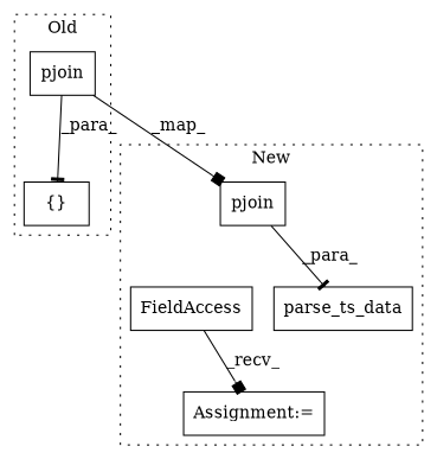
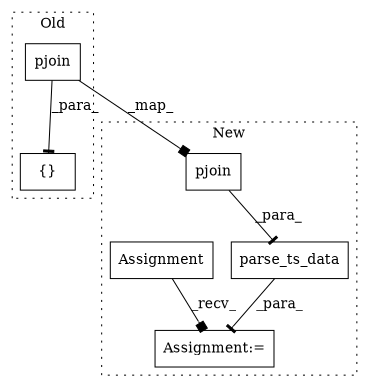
  digraph {
    node [a=32 l="6,1" shape=box]
    edge [arrowhead=tee]
    n1 [a=4 l="1,1" label="{}" s="7470,7509"]
    n2 [label=pjoin s="7471,7508"]
    n3 [l="14,1" label=parse_ts_data s="4812,4837"]
    n4 [label=pjoin s="4708,4745"]
-   n5 [a=22 l=5 label=FieldAccess s=4788]
+   n5 [a=22 l=5 label=Assignment s=4788]
    n6 [a=7 l=2 label="Assignment:=" s=4786]
    subgraph cluster_1 {
      label=Old
      style=dotted
      n1
      n2
    }
    subgraph cluster_2 {
      label=New
      style=dotted
      n3
      n4
      n5
      n6
    }
    n2 -> n1 [label=_para_]
    n2 -> n4 [arrowhead=box label=_map_]
+   n3 -> n6 [label=_para_]
    n4 -> n3 [label=_para_]
    n5 -> n6 [arrowhead=box label=_recv_]
  }
